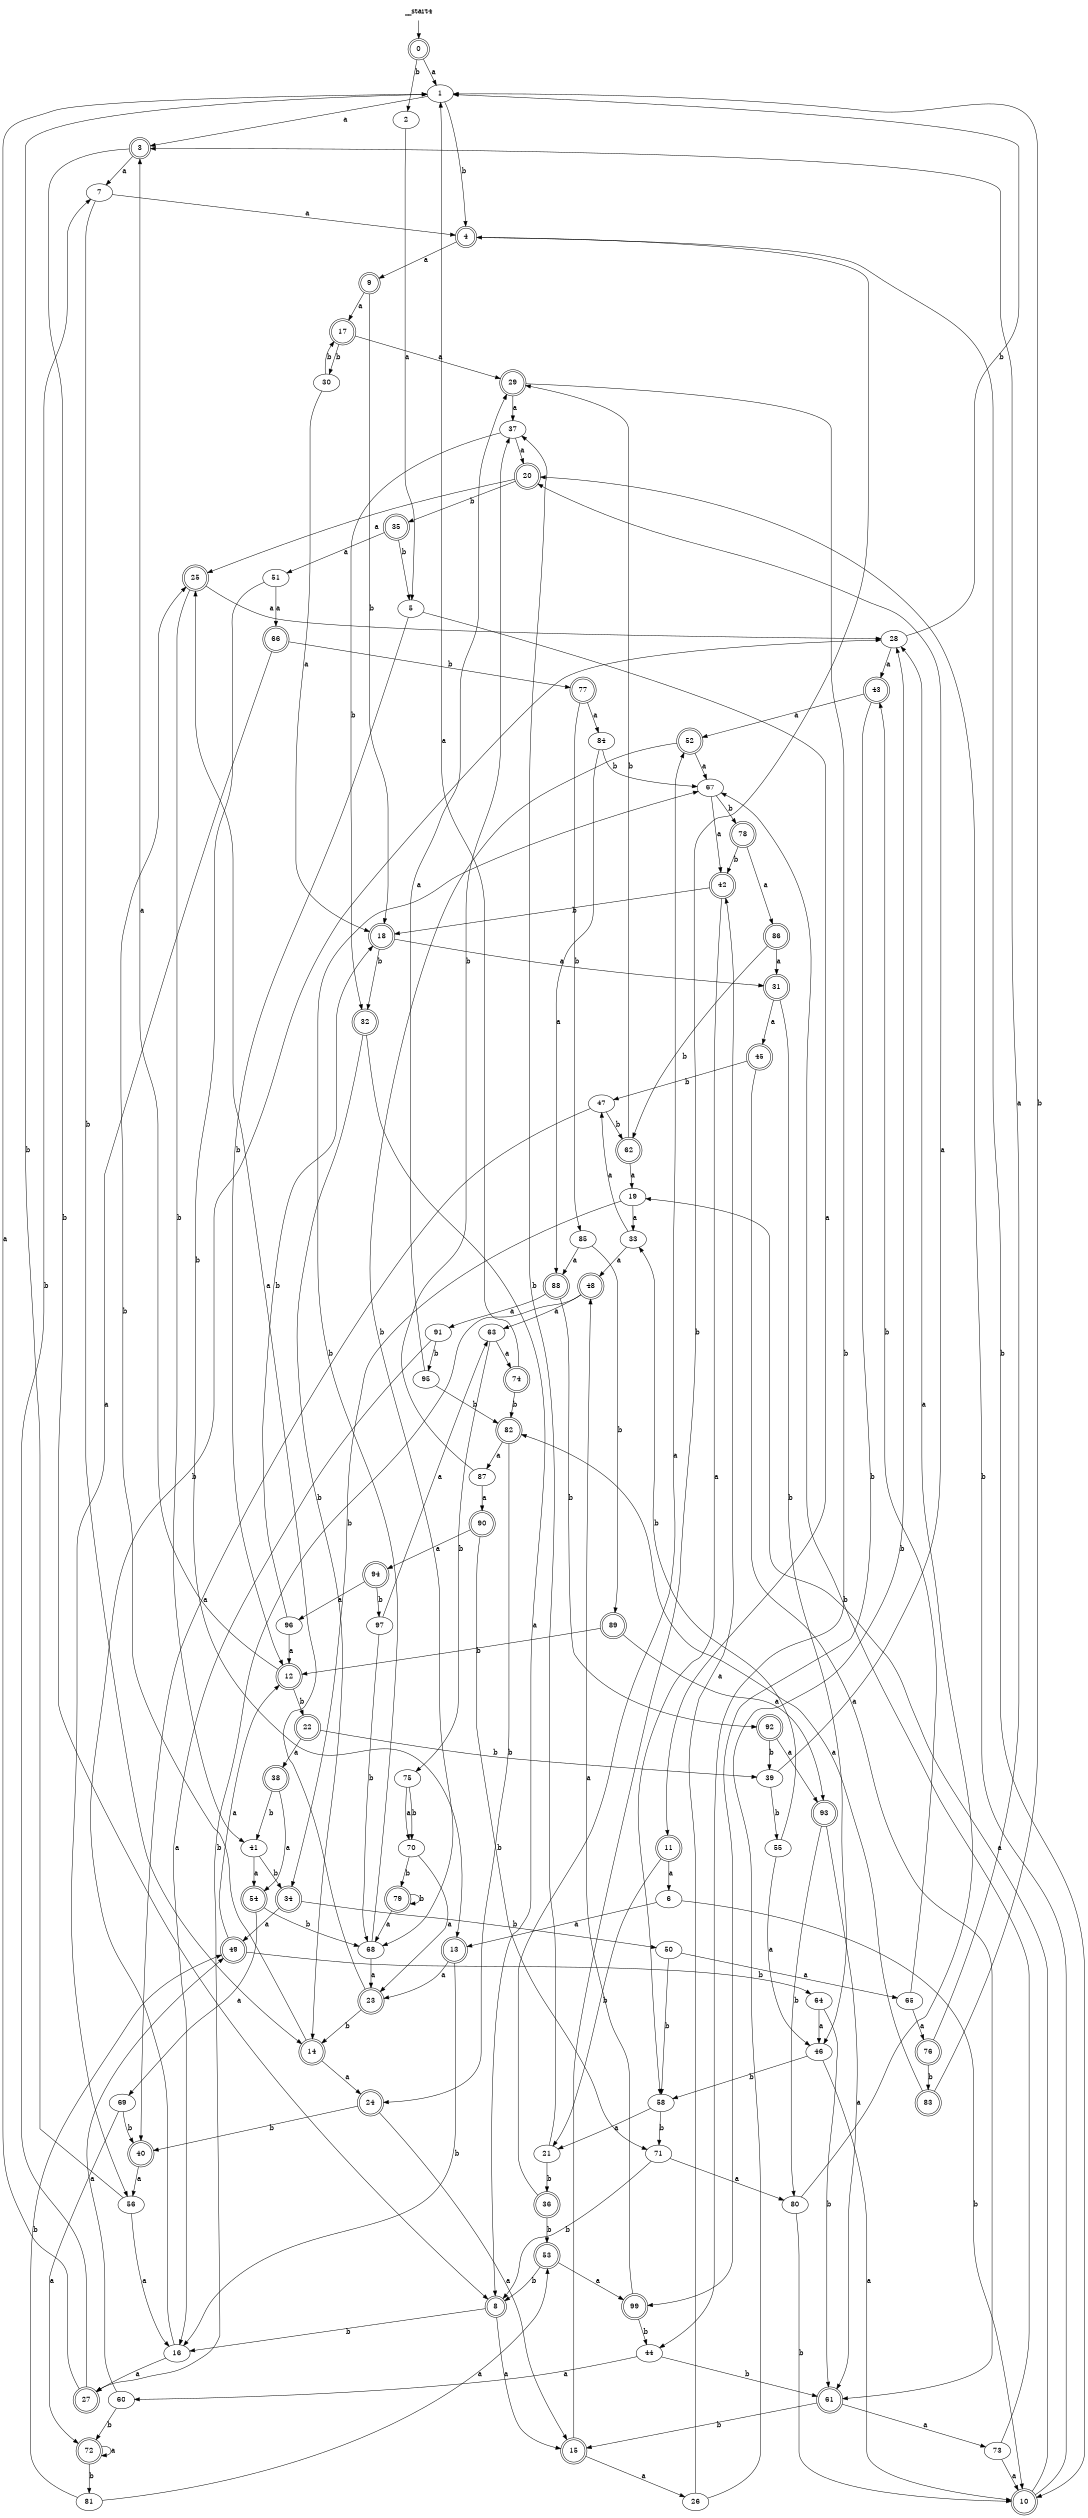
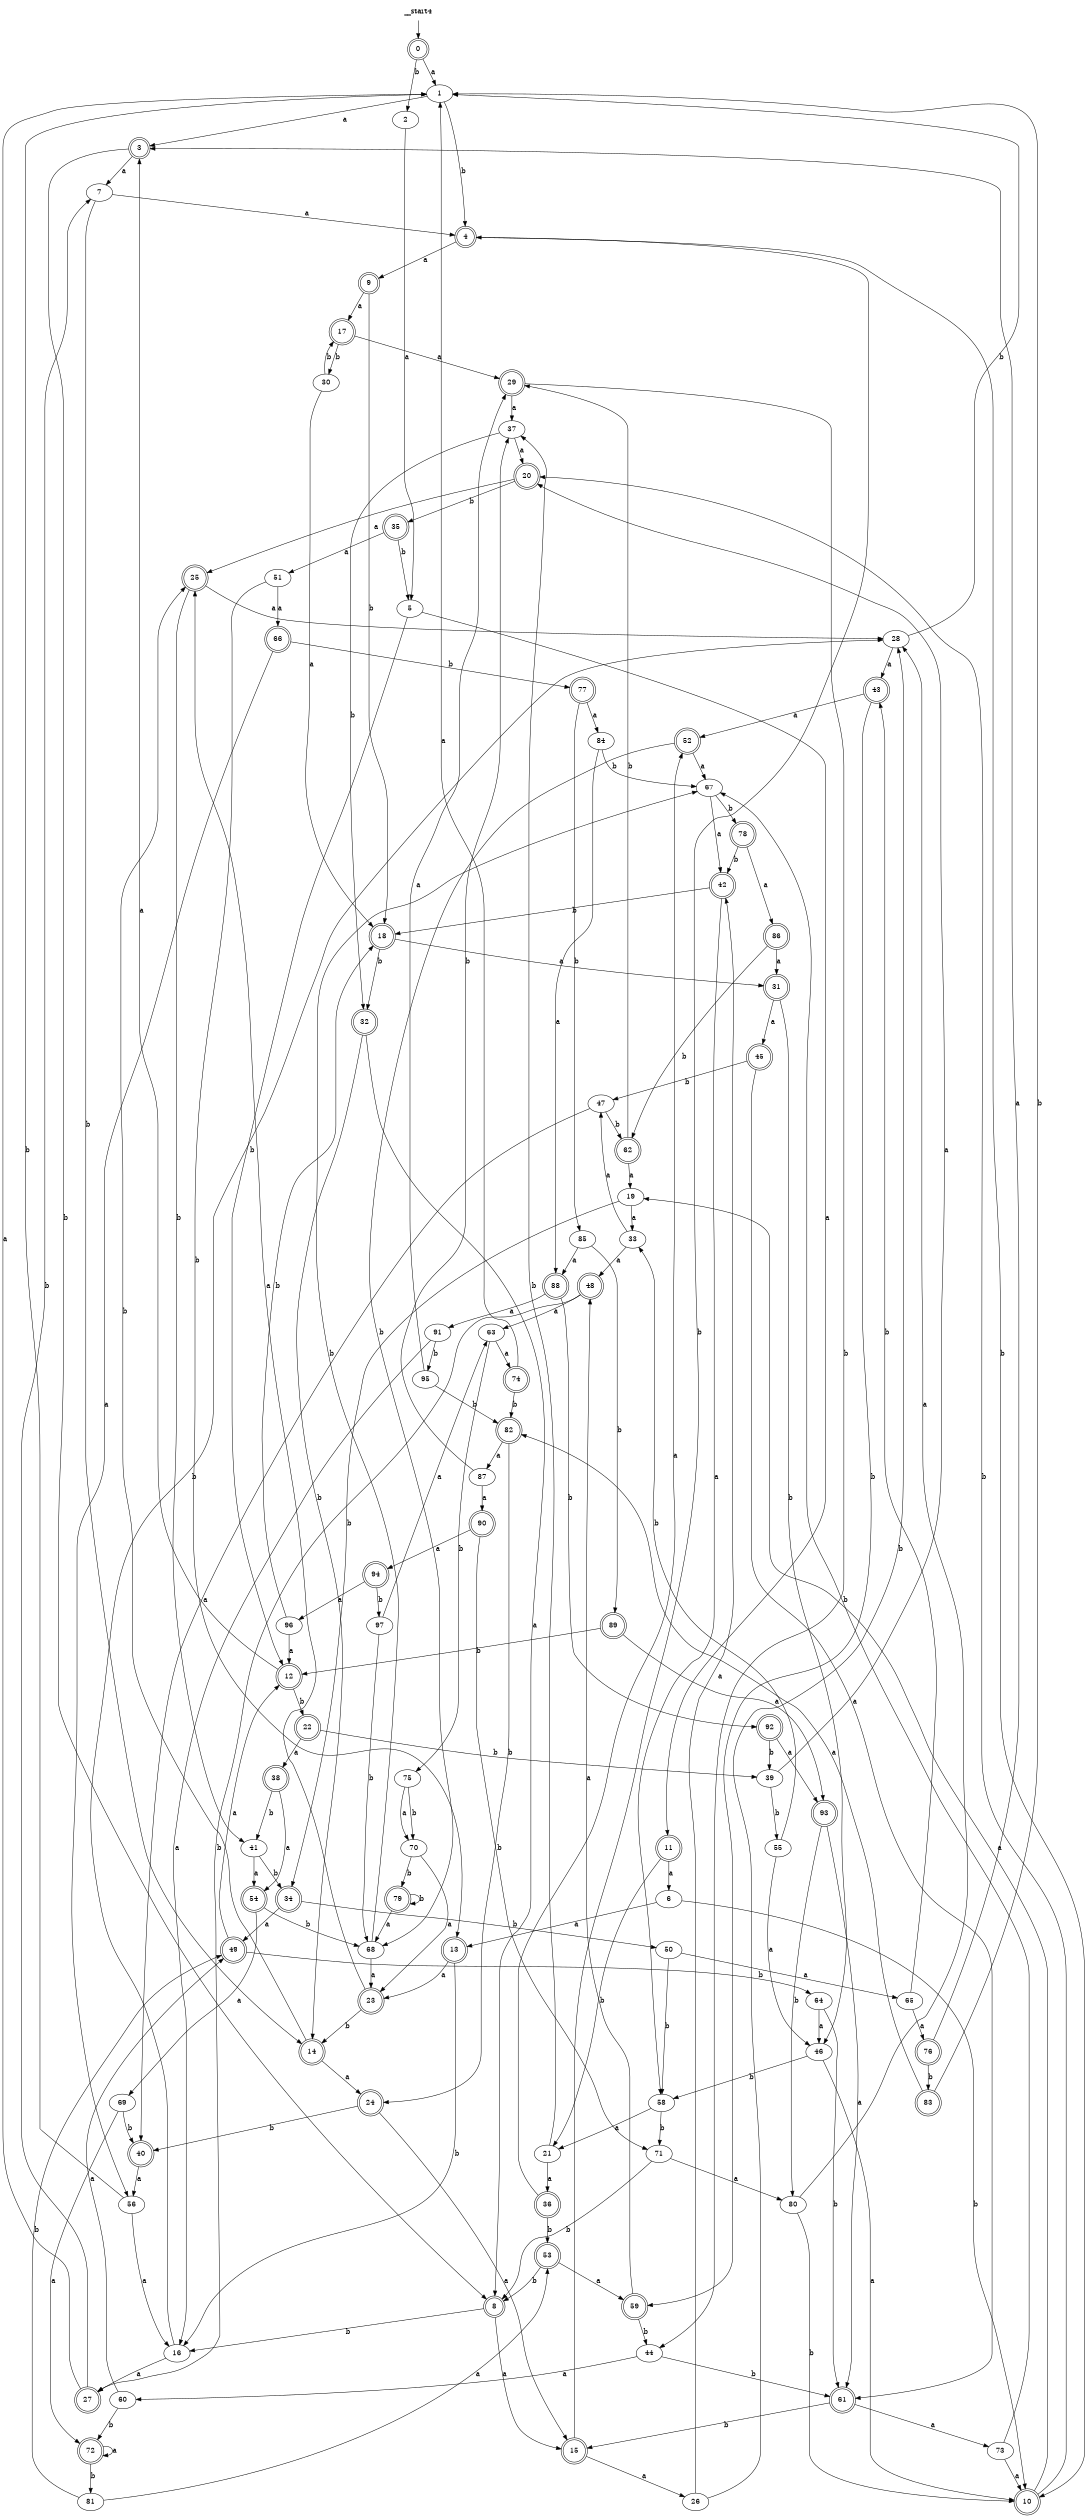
  digraph {
    node [shape=doublecircle]
    n1 [label=__start4 shape=none]
    0
    1 [shape=""]
    2 [shape=""]
    3
    4
    5 [shape=""]
    7 [shape=""]
    8
    9
    10
    11
    12
    6 [shape=""]
    13
    14
    15
    16 [shape=""]
    17
    18
    19 [shape=""]
    20
    21 [shape=""]
    22
    23
    24
    25
    26 [shape=""]
    27
    28 [shape=""]
    29
    30 [shape=""]
    31
    32
    33 [shape=""]
    34
    35
    36
    37 [shape=""]
    38
    39 [shape=""]
    40
    41 [shape=""]
    42
    43
    44 [shape=""]
    45
    46 [shape=""]
    47 [shape=""]
    48
    49
    50 [shape=""]
    51 [shape=""]
    52
    53
    54
    55 [shape=""]
    56 [shape=""]
    58 [shape=""]
-   59 [label=99]
+   59
    60 [shape=""]
    61
    62
    63 [shape=""]
    64 [shape=""]
    65 [shape=""]
    66
    67 [shape=""]
    68 [shape=""]
    69 [shape=""]
    71 [shape=""]
    72
    73 [shape=""]
    74
    75 [shape=""]
    76
    77
    78
    70 [shape=""]
    79
    80 [shape=""]
    81 [shape=""]
    82
    83
    84 [shape=""]
    85 [shape=""]
    86
    87 [shape=""]
    88
    89
    90
    91 [shape=""]
    92
    93
    94
    95 [shape=""]
    96 [shape=""]
    97 [shape=""]
    n1 -> 0
    0 -> 1 [label=a]
    0 -> 2 [label=b]
    1 -> 3 [label=a]
    1 -> 4 [label=b]
    2 -> 5 [label=a]
    3 -> 7 [label=a]
    3 -> 8 [label=b]
    4 -> 9 [label=a]
    4 -> 10 [label=b]
    5 -> 11 [label=a]
    5 -> 12 [label=b]
    7 -> 4 [label=a]
    7 -> 14 [label=b]
    8 -> 15 [label=a]
    8 -> 16 [label=b]
    9 -> 17 [label=a]
    9 -> 18 [label=b]
    10 -> 19 [label=a]
    10 -> 20 [label=b]
    11 -> 6 [label=a]
    11 -> 21 [label=b]
    12 -> 3 [label=a]
    12 -> 22 [label=b]
    6 -> 10 [label=b]
    6 -> 13 [label=a]
    13 -> 16 [label=b]
    13 -> 23 [label=a]
    14 -> 24 [label=a]
    14 -> 25 [label=b]
    15 -> 4 [label=b]
    15 -> 26 [label=a]
    16 -> 27 [label=a]
    16 -> 28 [label=b]
    17 -> 29 [label=a]
    17 -> 30 [label=b]
    18 -> 31 [label=a]
    18 -> 32 [label=b]
    19 -> 33 [label=a]
    19 -> 34 [label=b]
    20 -> 25 [label=a]
    20 -> 35 [label=b]
-   21 -> 36 [label=b]
+   21 -> 36 [label=a]
    21 -> 37 [label=b]
    22 -> 38 [label=a]
    22 -> 39 [label=b]
    23 -> 14 [label=b]
    23 -> 25 [label=a]
    24 -> 15 [label=a]
    24 -> 40 [label=b]
    25 -> 28 [label=a]
    25 -> 41 [label=b]
    26 -> 28 [label=b]
    26 -> 42 [label=a]
    27 -> 1 [label=a]
    27 -> 7 [label=b]
    28 -> 1 [label=b]
    28 -> 43 [label=a]
    29 -> 37 [label=a]
    29 -> 44 [label=b]
    30 -> 17 [label=b]
    30 -> 18 [label=a]
    31 -> 45 [label=a]
    31 -> 46 [label=b]
    32 -> 8 [label=a]
    32 -> 14 [label=b]
    33 -> 47 [label=a]
    33 -> 48 [label=a]
    34 -> 49 [label=a]
    34 -> 50 [label=b]
    35 -> 5 [label=b]
    35 -> 51 [label=a]
    36 -> 52 [label=a]
    36 -> 53 [label=b]
    37 -> 20 [label=a]
    37 -> 32 [label=b]
    38 -> 41 [label=b]
    38 -> 54 [label=a]
    39 -> 20 [label=a]
    39 -> 55 [label=b]
    40 -> 56 [label=a]
    41 -> 34 [label=b]
    41 -> 54 [label=a]
    42 -> 18 [label=b]
    42 -> 58 [label=a]
    43 -> 52 [label=a]
    43 -> 59 [label=b]
    44 -> 60 [label=a]
    44 -> 61 [label=b]
    45 -> 47 [label=b]
    45 -> 61 [label=a]
    46 -> 10 [label=a]
    46 -> 58 [label=b]
    47 -> 40 [label=a]
    47 -> 62 [label=b]
    48 -> 27 [label=b]
    48 -> 63 [label=a]
    49 -> 12 [label=a]
    49 -> 64 [label=b]
    50 -> 58 [label=b]
    50 -> 65 [label=a]
    51 -> 13 [label=b]
    51 -> 66 [label=a]
    52 -> 67 [label=a]
    52 -> 68 [label=b]
    53 -> 8 [label=b]
    53 -> 59 [label=a]
    54 -> 68 [label=b]
    54 -> 69 [label=a]
    55 -> 33 [label=b]
    55 -> 46 [label=a]
    56 -> 1 [label=b]
    56 -> 16 [label=a]
    58 -> 21 [label=a]
    58 -> 71 [label=b]
    59 -> 44 [label=b]
    59 -> 48 [label=a]
    60 -> 49 [label=a]
    60 -> 72 [label=b]
    61 -> 15 [label=b]
    61 -> 73 [label=a]
    62 -> 19 [label=a]
    62 -> 29 [label=b]
    63 -> 74 [label=a]
    63 -> 75 [label=b]
    64 -> 46 [label=a]
    64 -> 61 [label=b]
    65 -> 43 [label=b]
    65 -> 76 [label=a]
    66 -> 56 [label=a]
    66 -> 77 [label=b]
    67 -> 42 [label=a]
    67 -> 78 [label=b]
    68 -> 23 [label=a]
    68 -> 67 [label=b]
    69 -> 40 [label=b]
    69 -> 72 [label=a]
    71 -> 8 [label=b]
    71 -> 80 [label=a]
    72 -> 72 [label=a]
    72 -> 81 [label=b]
    73 -> 10 [label=a]
    73 -> 67 [label=b]
    74 -> 1 [label=a]
    74 -> 82 [label=b]
    75 -> 70 [label=a]
    75 -> 70 [label=b]
    76 -> 3 [label=a]
    76 -> 83 [label=b]
    77 -> 84 [label=a]
    77 -> 85 [label=b]
    78 -> 42 [label=b]
    78 -> 86 [label=a]
    70 -> 23 [label=a]
    70 -> 79 [label=b]
    79 -> 68 [label=a]
    79 -> 79 [label=b]
    80 -> 10 [label=b]
    80 -> 28 [label=a]
    81 -> 49 [label=b]
    81 -> 53 [label=a]
    82 -> 24 [label=b]
    82 -> 87 [label=a]
    83 -> 1 [label=b]
    83 -> 82 [label=a]
    84 -> 67 [label=b]
    84 -> 88 [label=a]
    85 -> 88 [label=a]
    85 -> 89 [label=b]
    86 -> 31 [label=a]
    86 -> 62 [label=b]
    87 -> 37 [label=b]
    87 -> 90 [label=a]
    88 -> 91 [label=a]
    88 -> 92 [label=b]
    89 -> 12 [label=b]
    89 -> 93 [label=a]
    90 -> 71 [label=b]
    90 -> 94 [label=a]
    91 -> 16 [label=a]
    91 -> 95 [label=b]
    92 -> 39 [label=b]
    92 -> 93 [label=a]
    93 -> 61 [label=a]
    93 -> 80 [label=b]
    94 -> 96 [label=a]
    94 -> 97 [label=b]
    95 -> 29 [label=a]
    95 -> 82 [label=b]
    96 -> 12 [label=a]
    96 -> 18 [label=b]
    97 -> 63 [label=a]
    97 -> 68 [label=b]
  }
